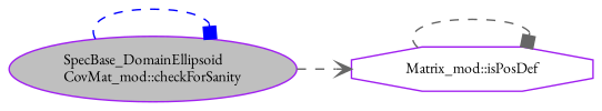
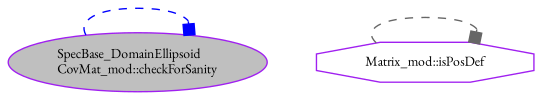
  digraph {
    rankdir=LR
    fontname="EB Garamond"
    node [color=purple fontname="EB Garamond" fontsize=10 style=filled]
    edge [color=gray40 fontname="EB Garamond" fontsize=10 labelfontname=Helvetica labelfontsize=10 style=dashed arrowhead=box]
    n1 [fillcolor=grey75 fontcolor=black height=0.2 label="SpecBase_DomainEllipsoid\lCovMat_mod::checkForSanity" shape=ellipse width=0.4]
    n2 [fillcolor=white height=0.2 label="Matrix_mod::isPosDef" shape=octagon width=0.4]
    n1 -> n1 [color=blue]
-   n1 -> n2 [arrowhead=vee]
    n2 -> n2
  }
